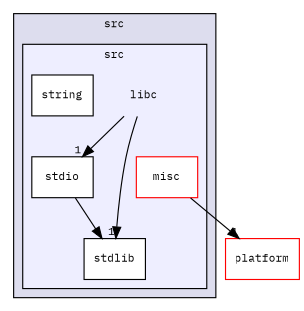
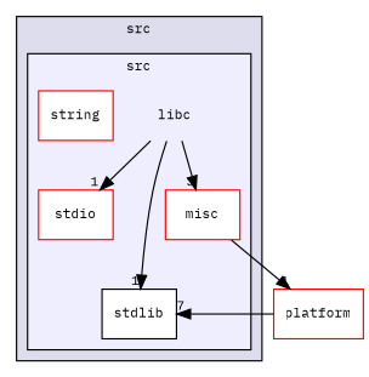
  digraph {
    compound=true
    fontname="IBM Plex Mono"
    node [fontname="IBM Plex Mono" fontsize=10 shape=box color=red fillcolor=white style=filled]
    edge [fontname="IBM Plex Mono" headlabel=1 labeldistance=1.5 labelfontname=CourierNew labelfontsize=10]
    n1 [label=libc shape=plaintext color="" fillcolor="" style=""]
    n2 [label=misc]
-   n3 [color=black label=stdio]
+   n3 [label=stdio]
    n4 [color=black label=stdlib]
-   n5 [color=black label=string]
+   n5 [label=string]
    n6 [label=platform]
    subgraph cluster_1 {
      bgcolor="#ddddee"
      fontsize=10
      label=src
      pencolor=black
      subgraph cluster_2 {
        bgcolor="#eeeeff"
        fontsize=10
        label=src
        pencolor=black
        n1
        n2
        n3
        n4
        n5
      }
    }
+   n1 -> n2 [headlabel=3]
    n1 -> n3
    n1 -> n4
    n2 -> n6
-   n3 -> n4 [headlabel=7]
+   n6 -> n4 [headlabel=7]
  }
